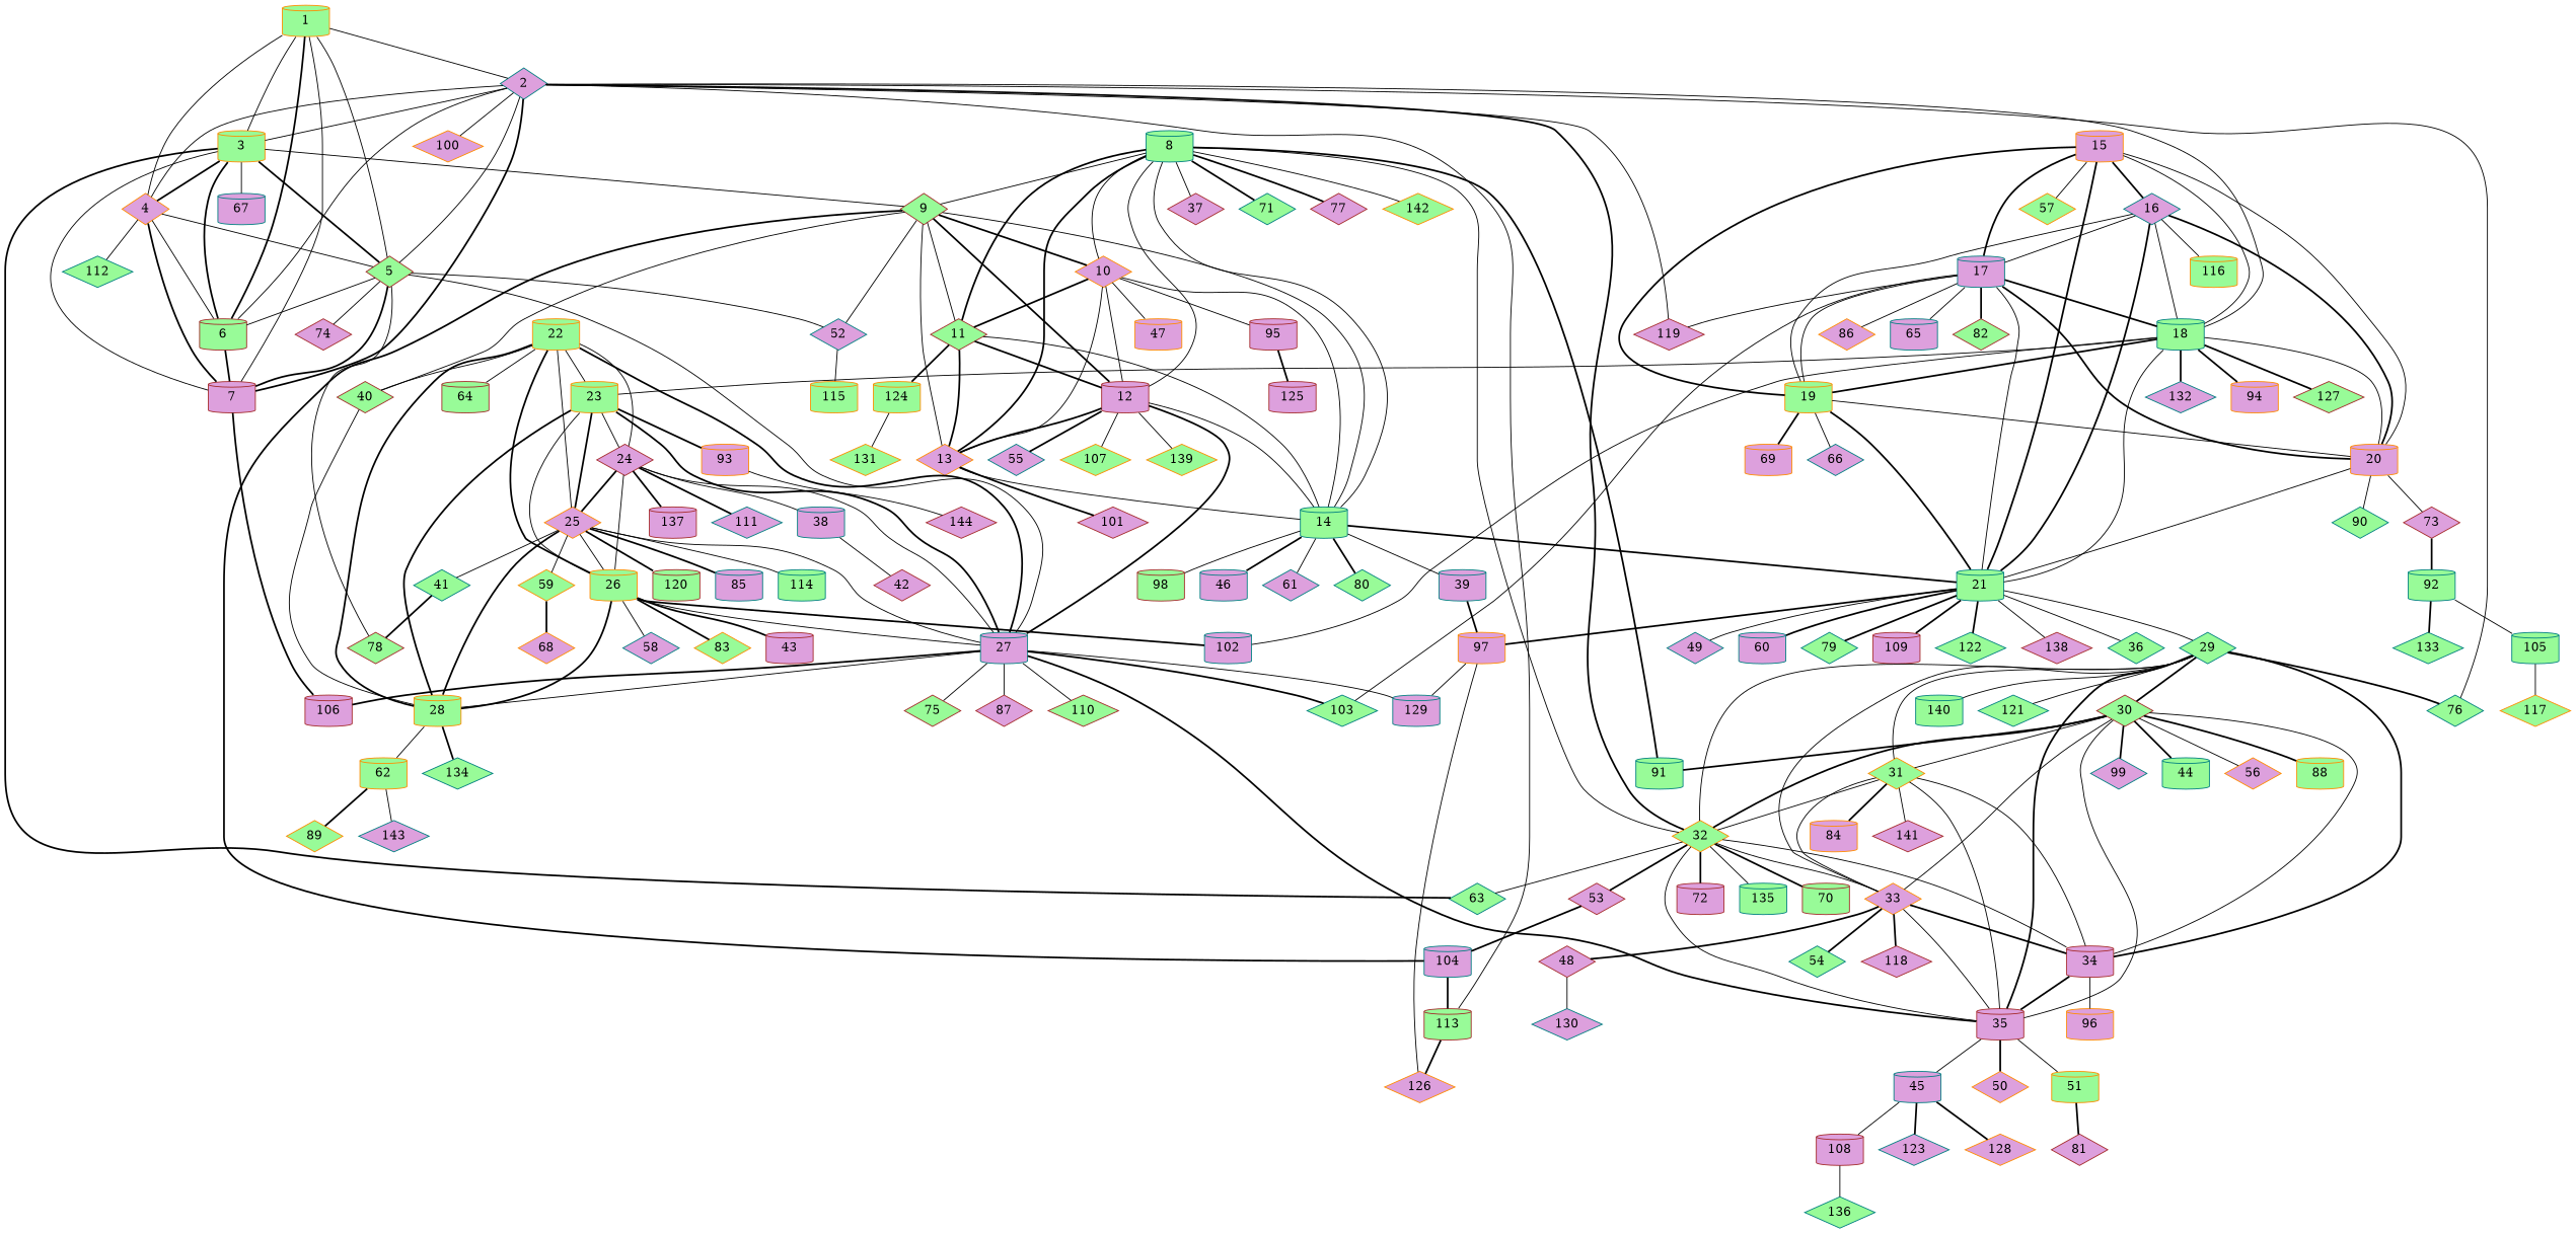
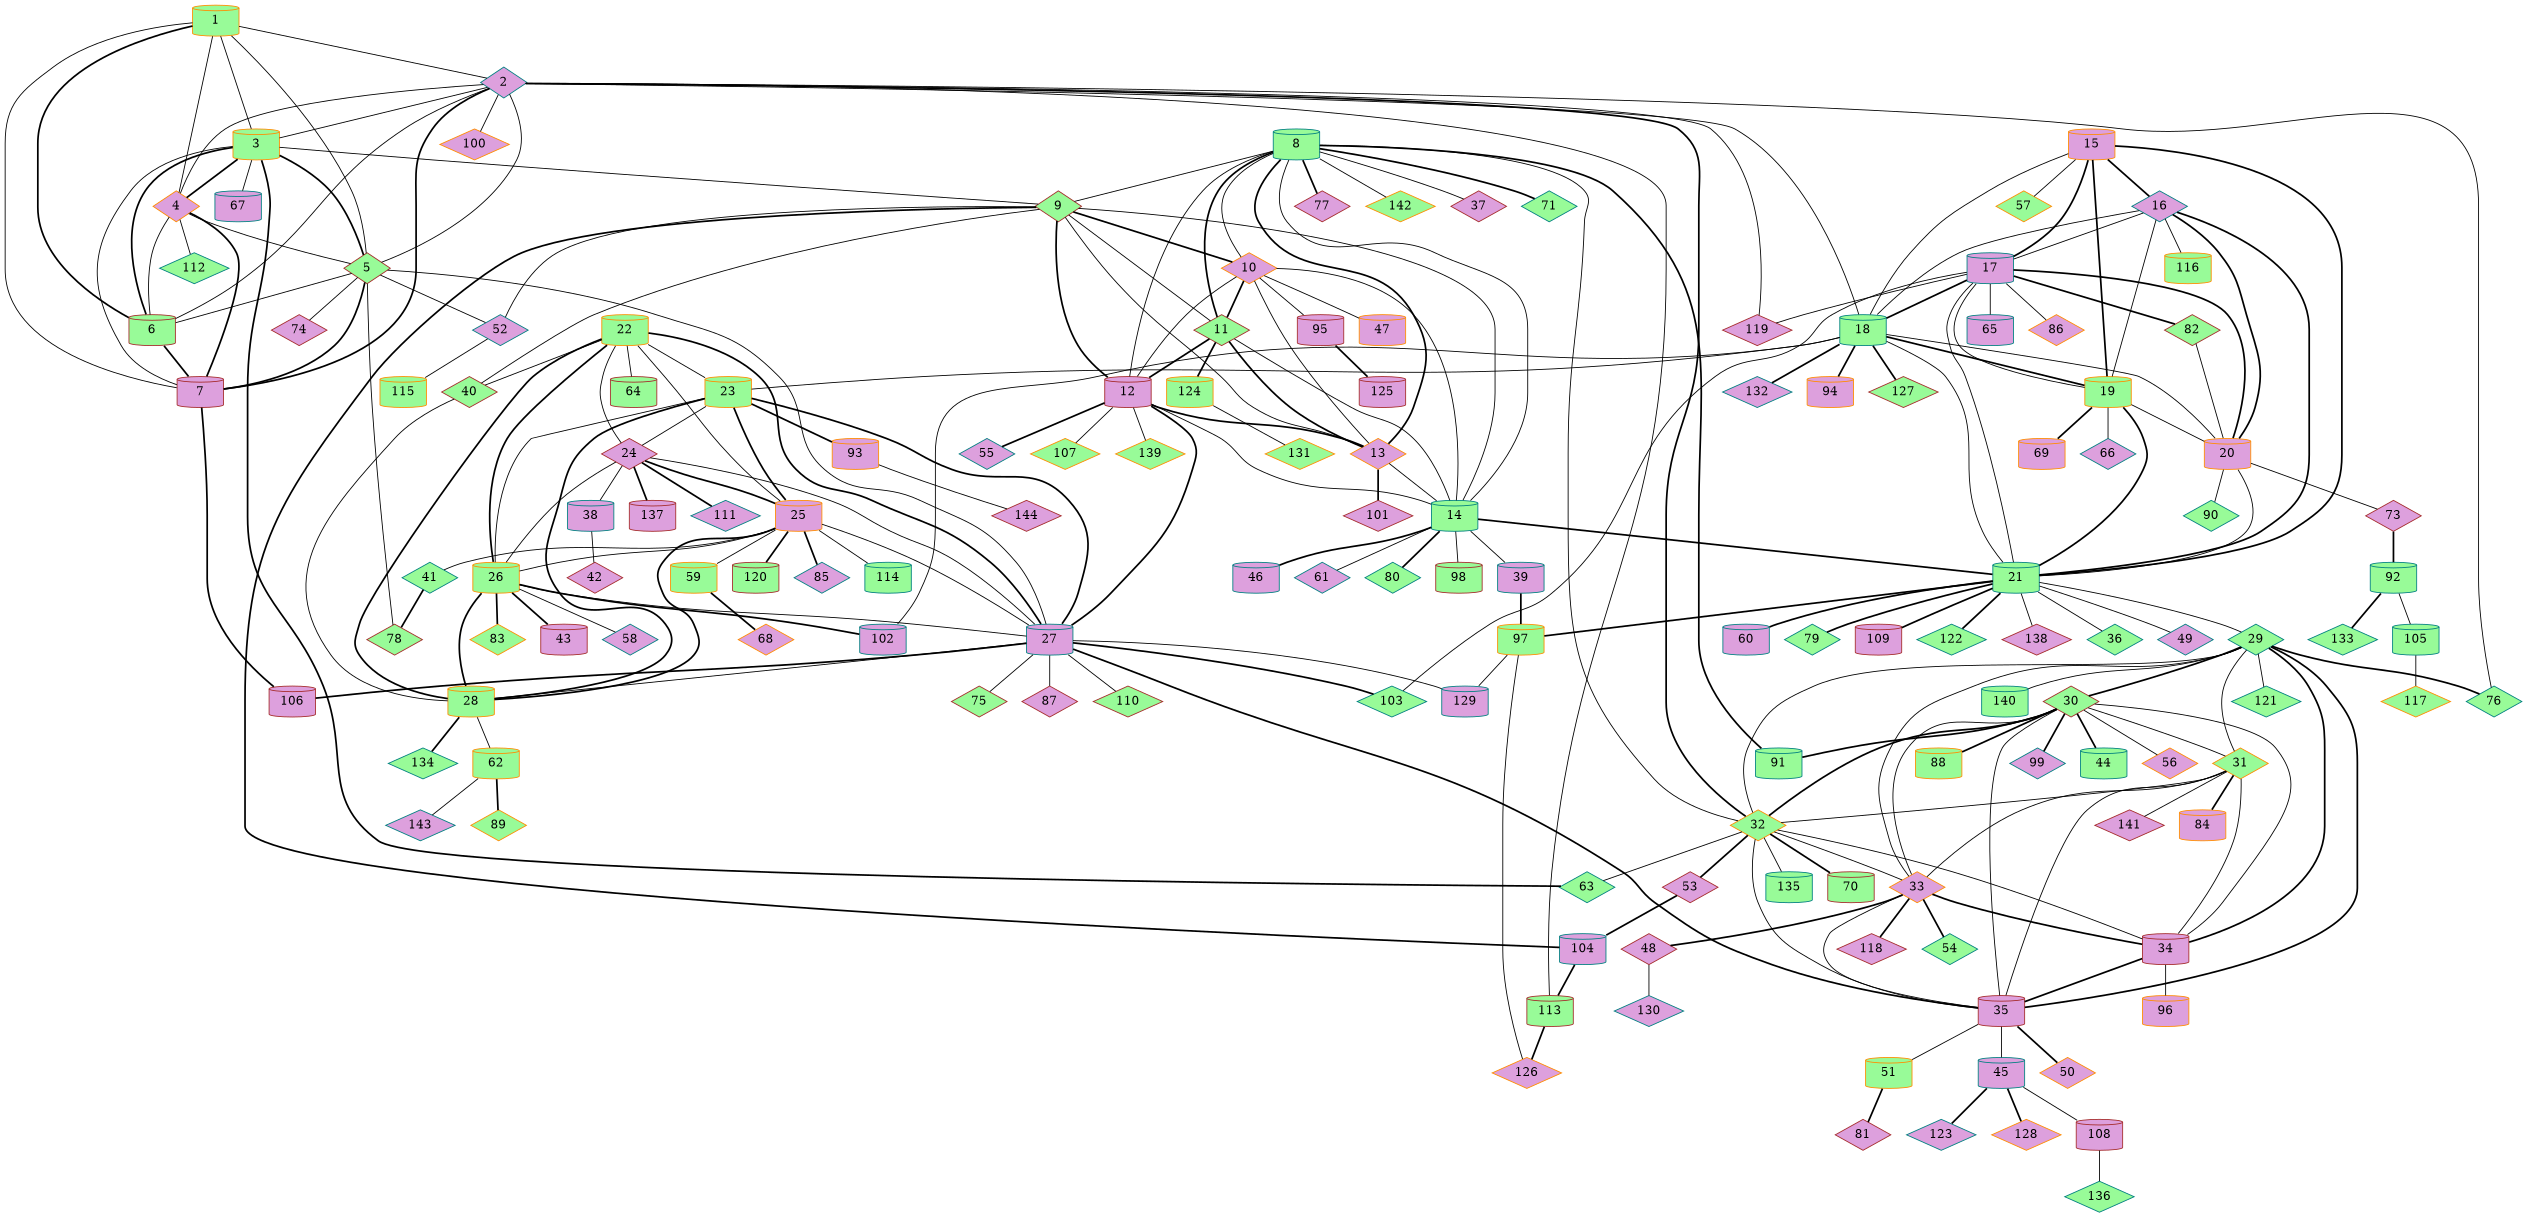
  graph {
    node [color=teal fillcolor=plum shape=diamond style=filled]
    edge [style=solid]
    1 [color=darkorange fillcolor=palegreen shape=cylinder]
    2
    3 [color=darkorange fillcolor=palegreen shape=cylinder]
    4 [color=darkorange]
    5 [color=brown fillcolor=palegreen]
    6 [color=brown fillcolor=palegreen shape=cylinder]
    7 [color=brown shape=cylinder]
    18 [fillcolor=palegreen shape=cylinder]
    32 [color=darkorange fillcolor=palegreen]
    76 [fillcolor=palegreen]
    100 [color=darkorange]
    113 [color=brown fillcolor=palegreen shape=cylinder]
    119 [color=brown]
    9 [color=brown fillcolor=palegreen]
    63 [fillcolor=palegreen]
    67 [shape=cylinder]
    112 [fillcolor=palegreen]
    27 [shape=cylinder]
    52
    74 [color=brown]
    78 [color=brown fillcolor=palegreen]
    106 [color=brown shape=cylinder]
    21 [fillcolor=palegreen shape=cylinder]
    19 [color=darkorange fillcolor=palegreen shape=cylinder]
    20 [color=darkorange shape=cylinder]
    23 [color=darkorange fillcolor=palegreen shape=cylinder]
    94 [color=darkorange shape=cylinder]
    102 [shape=cylinder]
    127 [color=brown fillcolor=palegreen]
    132
    35 [color=brown shape=cylinder]
    33 [color=darkorange]
    34 [color=brown shape=cylinder]
    53 [color=brown]
    70 [color=brown fillcolor=palegreen shape=cylinder]
-   72 [color=brown shape=cylinder]
    135 [fillcolor=palegreen shape=cylinder]
    126 [color=darkorange]
    10 [color=darkorange]
    11 [color=brown fillcolor=palegreen]
    12 [color=brown shape=cylinder]
    13 [color=darkorange]
    14 [fillcolor=palegreen shape=cylinder]
    40 [color=brown fillcolor=palegreen]
    104 [shape=cylinder]
    103 [fillcolor=palegreen]
    28 [color=darkorange fillcolor=palegreen shape=cylinder]
    75 [color=brown fillcolor=palegreen]
    87 [color=brown]
    110 [color=brown fillcolor=palegreen]
    129 [shape=cylinder]
    115 [color=darkorange fillcolor=palegreen shape=cylinder]
    8 [fillcolor=palegreen shape=cylinder]
    37 [color=brown]
    71 [fillcolor=palegreen]
    77 [color=brown]
    91 [fillcolor=palegreen shape=cylinder]
    142 [color=darkorange fillcolor=palegreen]
    47 [color=darkorange shape=cylinder]
    95 [color=brown shape=cylinder]
    124 [color=darkorange fillcolor=palegreen shape=cylinder]
    55
    107 [color=darkorange fillcolor=palegreen]
    139 [color=darkorange fillcolor=palegreen]
    101 [color=brown]
    39 [shape=cylinder]
    46 [shape=cylinder]
    61
    80 [fillcolor=palegreen]
    98 [color=brown fillcolor=palegreen shape=cylinder]
    125 [color=brown shape=cylinder]
    131 [color=darkorange fillcolor=palegreen]
    29 [fillcolor=palegreen]
    36 [fillcolor=palegreen]
    49
    60 [shape=cylinder]
    79 [fillcolor=palegreen]
-   97 [color=darkorange shape=cylinder]
+   97 [color=darkorange fillcolor=palegreen shape=cylinder]
    109 [color=brown shape=cylinder]
    122 [fillcolor=palegreen]
    138 [color=brown]
    15 [color=darkorange shape=cylinder]
    16
    17 [shape=cylinder]
    57 [color=darkorange fillcolor=palegreen]
    116 [color=darkorange fillcolor=palegreen shape=cylinder]
    65 [shape=cylinder]
    82 [color=brown fillcolor=palegreen]
    86 [color=darkorange]
    66
    69 [color=darkorange shape=cylinder]
    73 [color=brown]
    90 [fillcolor=palegreen]
    24 [color=brown]
-   25 [color=darkorange]
+   25 [color=darkorange shape=cylinder]
    26 [color=darkorange fillcolor=palegreen shape=cylinder]
    93 [color=darkorange shape=cylinder]
    92 [fillcolor=palegreen shape=cylinder]
    30 [color=brown fillcolor=palegreen]
    31 [color=darkorange fillcolor=palegreen]
    121 [fillcolor=palegreen]
    140 [fillcolor=palegreen shape=cylinder]
    22 [color=darkorange fillcolor=palegreen shape=cylinder]
    64 [color=brown fillcolor=palegreen shape=cylinder]
    38 [shape=cylinder]
    111
    137 [color=brown shape=cylinder]
    41 [fillcolor=palegreen]
-   59 [color=darkorange fillcolor=palegreen]
-   85 [shape=cylinder]
+   59 [color=darkorange fillcolor=palegreen shape=cylinder]
+   85
    114 [fillcolor=palegreen shape=cylinder]
    120 [color=brown fillcolor=palegreen shape=cylinder]
    43 [color=brown shape=cylinder]
    58
    83 [color=darkorange fillcolor=palegreen]
    62 [color=darkorange fillcolor=palegreen shape=cylinder]
    134 [fillcolor=palegreen]
    144 [color=brown]
    42 [color=brown]
    68 [color=darkorange]
    45 [shape=cylinder]
    50 [color=darkorange]
    51 [color=darkorange fillcolor=palegreen shape=cylinder]
    89 [color=darkorange fillcolor=palegreen]
    143
    44 [fillcolor=palegreen shape=cylinder]
    56 [color=darkorange]
    88 [color=darkorange fillcolor=palegreen shape=cylinder]
    99
    84 [color=darkorange shape=cylinder]
    141 [color=brown]
    48 [color=brown]
    54 [fillcolor=palegreen]
    118 [color=brown]
    96 [color=darkorange shape=cylinder]
    130
    108 [color=brown shape=cylinder]
    123
    128 [color=darkorange]
    81 [color=brown]
    136 [fillcolor=palegreen]
    105 [fillcolor=palegreen shape=cylinder]
    133 [fillcolor=palegreen]
    117 [color=darkorange fillcolor=palegreen]
    1 -- 2
    1 -- 3
    1 -- 4
    1 -- 5
    1 -- 6 [style=bold]
    1 -- 7
    2 -- 3
    2 -- 4
    2 -- 5
    2 -- 6
    2 -- 7 [style=bold]
    2 -- 18
    2 -- 32 [style=bold]
    2 -- 76
    2 -- 100
    2 -- 113
    2 -- 119
    3 -- 4 [style=bold]
    3 -- 5 [style=bold]
    3 -- 6 [style=bold]
    3 -- 7
    3 -- 9
    3 -- 63 [style=bold]
    3 -- 67
    4 -- 5
    4 -- 6
    4 -- 7 [style=bold]
    4 -- 112
    5 -- 6
    5 -- 7 [style=bold]
    5 -- 27
    5 -- 52
    5 -- 74
    5 -- 78
    6 -- 7 [style=bold]
    7 -- 106 [style=bold]
    18 -- 21
    18 -- 19 [style=bold]
    18 -- 20
    18 -- 23
    18 -- 94 [style=bold]
    18 -- 102
    18 -- 127 [style=bold]
    18 -- 132 [style=bold]
    32 -- 63
    32 -- 35
    32 -- 33
    32 -- 34
    32 -- 53 [style=bold]
    32 -- 70 [style=bold]
-   32 -- 72 [style=bold]
    32 -- 135
    113 -- 126 [style=bold]
    9 -- 52
    9 -- 10 [style=bold]
    9 -- 11
    9 -- 12 [style=bold]
    9 -- 13
    9 -- 14
    9 -- 40
    9 -- 104 [style=bold]
    27 -- 106 [style=bold]
    27 -- 35 [style=bold]
    27 -- 103 [style=bold]
    27 -- 28
    27 -- 75
    27 -- 87
    27 -- 110
    27 -- 129
    52 -- 115
    21 -- 29
    21 -- 36
    21 -- 49
    21 -- 60 [style=bold]
    21 -- 79 [style=bold]
    21 -- 97 [style=bold]
    21 -- 109 [style=bold]
    21 -- 122 [style=bold]
    21 -- 138
    19 -- 21 [style=bold]
    19 -- 20
    19 -- 66
    19 -- 69 [style=bold]
    20 -- 21
    20 -- 73
    20 -- 90
    23 -- 27 [style=bold]
    23 -- 28 [style=bold]
    23 -- 24
    23 -- 25 [style=bold]
    23 -- 26
    23 -- 93 [style=bold]
    35 -- 45
    35 -- 50 [style=bold]
    35 -- 51
    33 -- 35
    33 -- 34 [style=bold]
    33 -- 48 [style=bold]
    33 -- 54 [style=bold]
    33 -- 118 [style=bold]
    34 -- 35 [style=bold]
    34 -- 96
    53 -- 104 [style=bold]
    10 -- 11 [style=bold]
    10 -- 12
    10 -- 13
    10 -- 14
    10 -- 47
    10 -- 95
    11 -- 12 [style=bold]
    11 -- 13 [style=bold]
    11 -- 14
    11 -- 124 [style=bold]
    12 -- 27 [style=bold]
    12 -- 13 [style=bold]
    12 -- 14
    12 -- 55 [style=bold]
    12 -- 107
    12 -- 139
    13 -- 14
    13 -- 101 [style=bold]
    14 -- 21 [style=bold]
    14 -- 39
    14 -- 46 [style=bold]
    14 -- 61
    14 -- 80 [style=bold]
    14 -- 98
    40 -- 28
    104 -- 113 [style=bold]
    28 -- 62
    28 -- 134 [style=bold]
    8 -- 32
    8 -- 9
    8 -- 10
    8 -- 11 [style=bold]
    8 -- 12
    8 -- 13 [style=bold]
    8 -- 14
    8 -- 37
    8 -- 71 [style=bold]
    8 -- 77 [style=bold]
    8 -- 91 [style=bold]
    8 -- 142
    95 -- 125 [style=bold]
    124 -- 131
    39 -- 97 [style=bold]
    29 -- 32
    29 -- 76 [style=bold]
    29 -- 35 [style=bold]
    29 -- 33
    29 -- 34 [style=bold]
    29 -- 30 [style=bold]
    29 -- 31
    29 -- 121
    29 -- 140
    97 -- 126
    97 -- 129
    15 -- 18
    15 -- 21 [style=bold]
    15 -- 19 [style=bold]
-   15 -- 20
+   82 -- 20
    15 -- 16 [style=bold]
    15 -- 17 [style=bold]
    15 -- 57
    16 -- 18
    16 -- 21 [style=bold]
    16 -- 19
    16 -- 20 [style=bold]
    16 -- 17
    16 -- 116
    17 -- 18 [style=bold]
    17 -- 119
    17 -- 21
    17 -- 19
    17 -- 20 [style=bold]
    17 -- 103
    17 -- 65
    17 -- 82 [style=bold]
    17 -- 86
    73 -- 92 [style=bold]
    24 -- 27
    24 -- 25 [style=bold]
    24 -- 26
    24 -- 38
    24 -- 111 [style=bold]
    24 -- 137 [style=bold]
    25 -- 27
    25 -- 28 [style=bold]
    25 -- 26
    25 -- 41
    25 -- 59
    25 -- 85 [style=bold]
    25 -- 114
    25 -- 120 [style=bold]
    26 -- 27
    26 -- 102 [style=bold]
    26 -- 28 [style=bold]
    26 -- 43 [style=bold]
    26 -- 58
    26 -- 83 [style=bold]
    93 -- 144
    92 -- 105
    92 -- 133 [style=bold]
    30 -- 32 [style=bold]
    30 -- 35
    30 -- 33
    30 -- 34
    30 -- 91 [style=bold]
    30 -- 31
    30 -- 44 [style=bold]
    30 -- 56
    30 -- 88 [style=bold]
    30 -- 99 [style=bold]
    31 -- 32
    31 -- 35
    31 -- 33
    31 -- 34
    31 -- 84 [style=bold]
    31 -- 141
    22 -- 27 [style=bold]
    22 -- 23
    22 -- 40
    22 -- 28 [style=bold]
    22 -- 24
    22 -- 25
    22 -- 26 [style=bold]
    22 -- 64
    38 -- 42
    41 -- 78 [style=bold]
    59 -- 68 [style=bold]
    62 -- 89 [style=bold]
    62 -- 143
    45 -- 108
    45 -- 123 [style=bold]
    45 -- 128 [style=bold]
    51 -- 81 [style=bold]
    48 -- 130
    108 -- 136
    105 -- 117
  }
